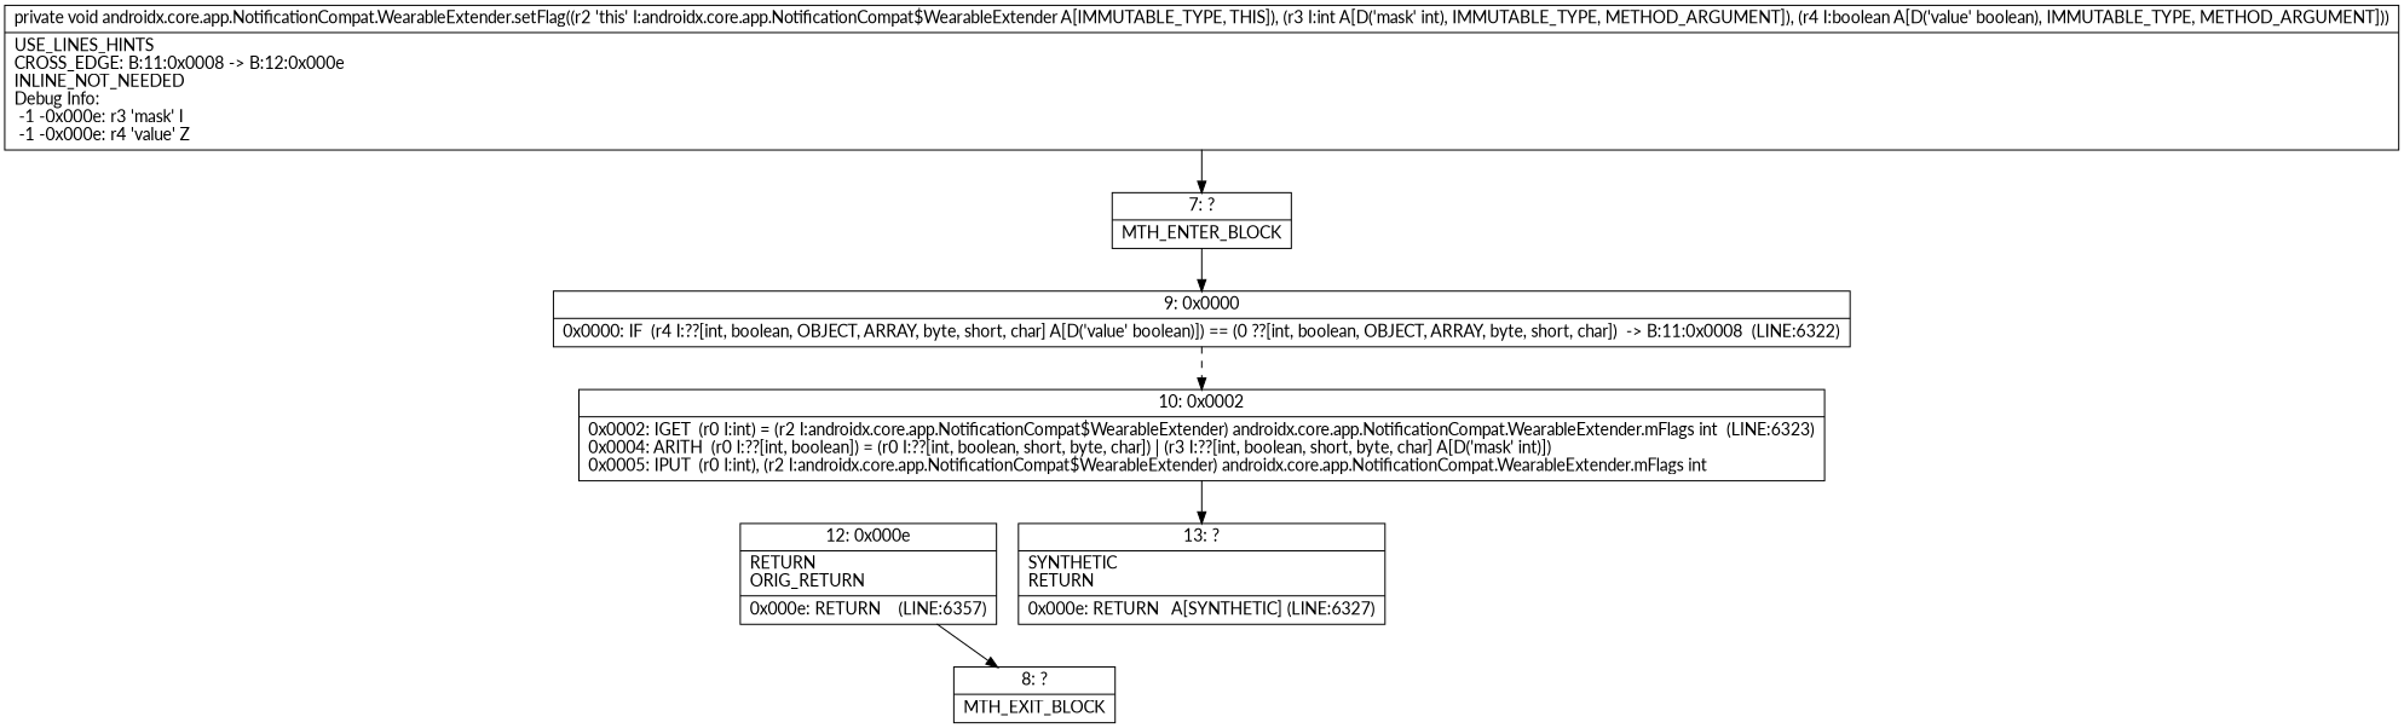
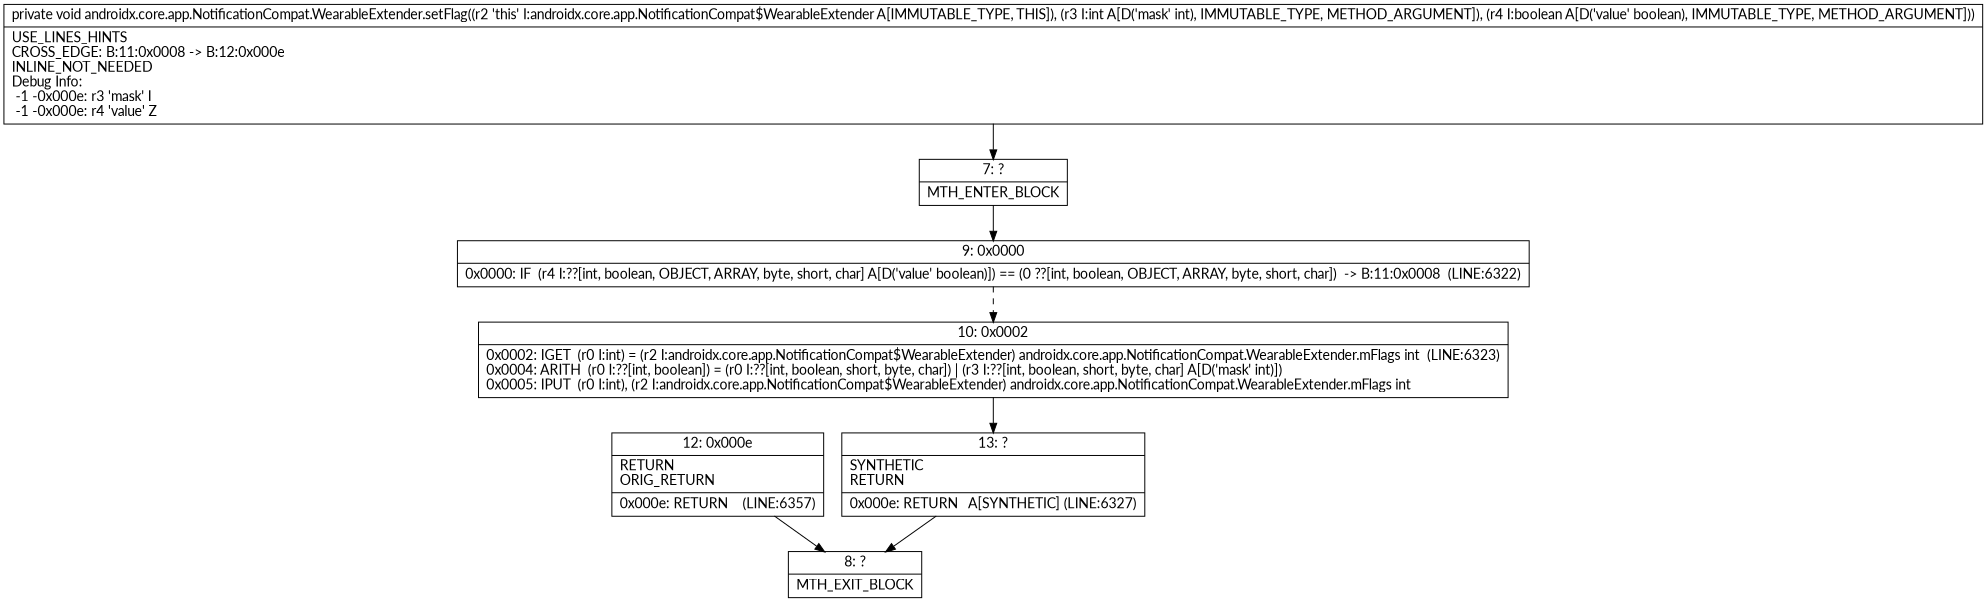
  digraph {
    fontname=Lato
    node [fontname=Lato shape=record]
    edge [fontname=Lato]
    n1 [label="{7\:\ ?|MTH_ENTER_BLOCK\l}"]
    n2 [label="{9\:\ 0x0000|0x0000: IF  (r4 I:??[int, boolean, OBJECT, ARRAY, byte, short, char] A[D('value' boolean)]) == (0 ??[int, boolean, OBJECT, ARRAY, byte, short, char])  \-\> B:11:0x0008  (LINE:6322)\l}"]
    n3 [label="{10\:\ 0x0002|0x0002: IGET  (r0 I:int) = (r2 I:androidx.core.app.NotificationCompat$WearableExtender) androidx.core.app.NotificationCompat.WearableExtender.mFlags int  (LINE:6323)\l0x0004: ARITH  (r0 I:??[int, boolean]) = (r0 I:??[int, boolean, short, byte, char]) \| (r3 I:??[int, boolean, short, byte, char] A[D('mask' int)]) \l0x0005: IPUT  (r0 I:int), (r2 I:androidx.core.app.NotificationCompat$WearableExtender) androidx.core.app.NotificationCompat.WearableExtender.mFlags int \l}"]
    n4 [label="{13\:\ ?|SYNTHETIC\lRETURN\l|0x000e: RETURN   A[SYNTHETIC] (LINE:6327)\l}"]
    n5 [label="{8\:\ ?|MTH_EXIT_BLOCK\l}"]
    n6 [label="{12\:\ 0x000e|RETURN\lORIG_RETURN\l|0x000e: RETURN    (LINE:6357)\l}"]
    n7 [label="{private void androidx.core.app.NotificationCompat.WearableExtender.setFlag((r2 'this' I:androidx.core.app.NotificationCompat$WearableExtender A[IMMUTABLE_TYPE, THIS]), (r3 I:int A[D('mask' int), IMMUTABLE_TYPE, METHOD_ARGUMENT]), (r4 I:boolean A[D('value' boolean), IMMUTABLE_TYPE, METHOD_ARGUMENT]))  | USE_LINES_HINTS\lCROSS_EDGE: B:11:0x0008 \-\> B:12:0x000e\lINLINE_NOT_NEEDED\lDebug Info:\l  \-1 \-0x000e: r3 'mask' I\l  \-1 \-0x000e: r4 'value' Z\l}"]
    n1 -> n2
    n2 -> n3 [style=dashed]
    n3 -> n4
+   n4 -> n5
    n6 -> n5
    n7 -> n1
  }
